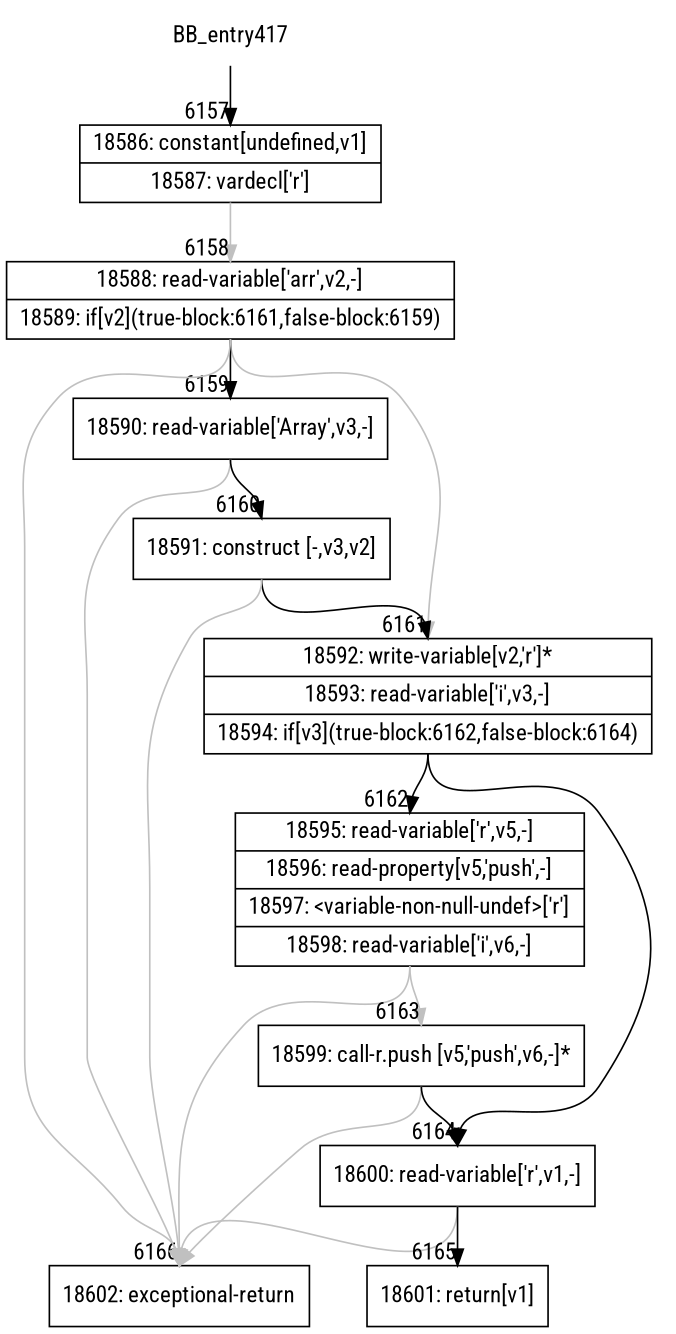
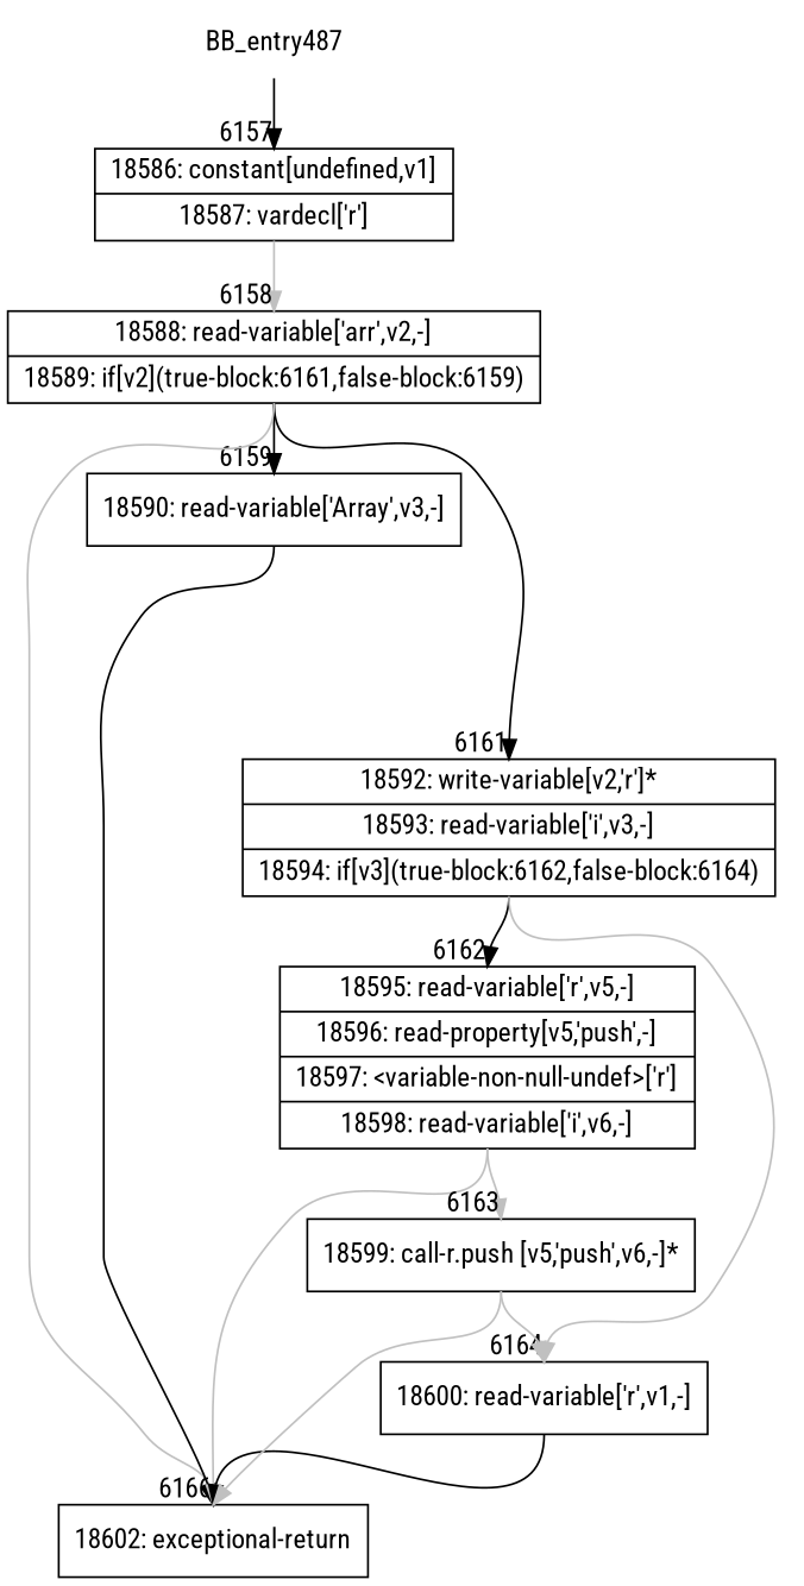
  digraph {
    fontname="Roboto Condensed"
    rankdir=TD
    node [fontname="Roboto Condensed" shape=record]
    edge [fontname="Roboto Condensed" headport=n tailport=s]
-   BB_entry417 [shape=none]
+   BB_entry417 [shape=none label=BB_entry487]
    n2 [label="{18586: constant[undefined,v1]|18587: vardecl['r']}"]
    n3 [label="{18588: read-variable['arr',v2,-]|18589: if[v2](true-block:6161,false-block:6159)}"]
    n4 [label="{18592: write-variable[v2,'r']*|18593: read-variable['i',v3,-]|18594: if[v3](true-block:6162,false-block:6164)}"]
    n5 [label="{18590: read-variable['Array',v3,-]}"]
    n6 [label="{18602: exceptional-return}"]
    n7 [label="{18595: read-variable['r',v5,-]|18596: read-property[v5,'push',-]|18597: \<variable-non-null-undef\>['r']|18598: read-variable['i',v6,-]}"]
    n8 [label="{18600: read-variable['r',v1,-]}"]
-   n9 [label="{18591: construct [-,v3,v2]}"]
    n10 [label="{18599: call-r.push [v5,'push',v6,-]*}"]
-   n11 [label="{18601: return[v1]}"]
    BB_entry417 -> n2 [headlabel="    6157"]
    n2 -> n3 [color=gray headlabel="      6158"]
-   n3 -> n4 [headlabel="      6161" color=gray]
+   n3 -> n4 [headlabel="      6161"]
    n3 -> n5 [headlabel="      6159"]
    n3 -> n6 [color=gray headlabel="      6166"]
    n4 -> n7 [headlabel="      6162"]
-   n4 -> n8 [headlabel="      6164"]
-   n5 -> n6 [color=gray]
-   n5 -> n9 [headlabel="      6160"]
+   n4 -> n8 [headlabel="      6164" color=gray]
+   n5 -> n6 [color=black]
    n7 -> n6 [color=gray]
    n7 -> n10 [color=gray headlabel="      6163"]
-   n8 -> n6 [color=gray]
-   n8 -> n11 [headlabel="      6165"]
-   n9 -> n4
-   n9 -> n6 [color=gray]
+   n8 -> n6 [color=black]
    n10 -> n6 [color=gray]
-   n10 -> n8
+   n10 -> n8 [color=gray]
  }
